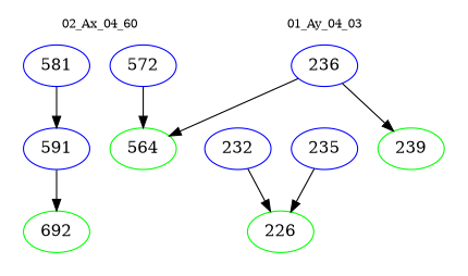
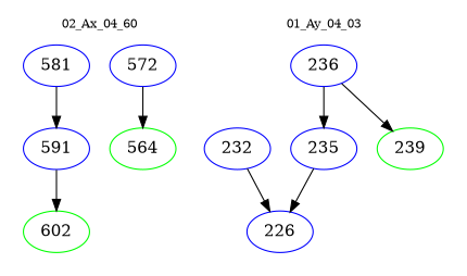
  digraph {
    node [color=blue]
    edge [color=black]
    n1 [label=572]
    n2 [color=green label=564]
    n3 [label=581]
    n4 [label=591]
-   n5 [color=green label=692]
+   n5 [color=green label=602]
    n6 [label=236]
    n7 [label=235]
    n8 [color=green label=239]
    n9 [label=232]
-   n10 [color=green label=226]
+   n10 [label=226]
    subgraph cluster_1 {
      color=white
      fontsize=10
      label="02_Ax_04_60"
      n1
      n2
      n3
      n4
      n5
    }
    subgraph cluster_2 {
      color=white
      fontsize=10
      label="01_Ay_04_03"
      n6
      n7
      n8
      n9
      n10
    }
    n1 -> n2
    n3 -> n4
    n4 -> n5
-   n6 -> n2
+   n6 -> n7
    n6 -> n8
    n7 -> n10
    n9 -> n10
  }
